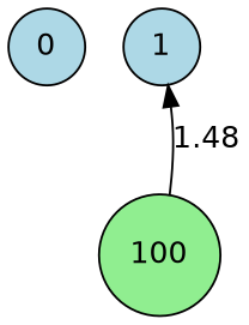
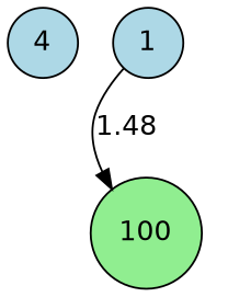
  digraph {
    rankdir=TB
    fontname="DejaVu Sans"
    node [fillcolor=lightblue shape=circle style=filled fontname="DejaVu Sans"]
-   n1 [label=0]
+   n1 [label=4]
    n2 [label=1]
    n3 [fillcolor=lightgreen label=100]
-   n3 -> n2 [label=1.48 fontname="DejaVu Sans"]
+   n2 -> n3 [label=1.48 fontname="DejaVu Sans"]
  }
